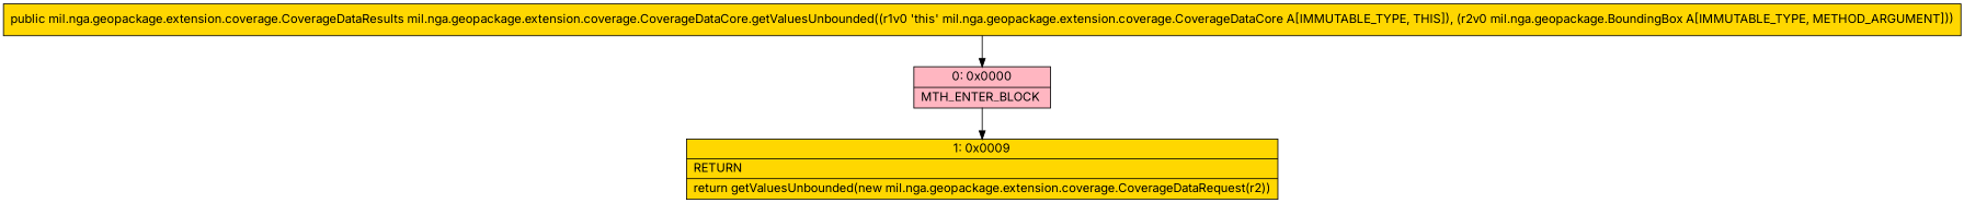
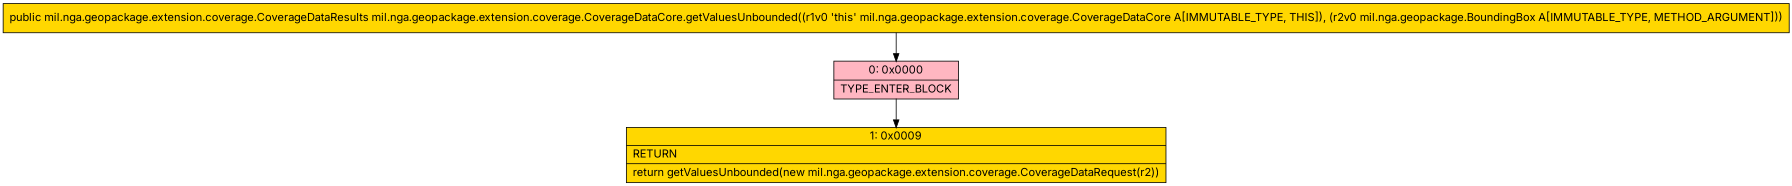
  digraph {
    fontname=Inter
    node [shape=record style=filled fillcolor=gold fontname=Inter]
    edge [fontname=Inter]
-   n1 [label="{0\:\ 0x0000|MTH_ENTER_BLOCK\l}" fillcolor=lightpink]
+   n1 [label="{0\:\ 0x0000|TYPE_ENTER_BLOCK\l}" fillcolor=lightpink]
    n2 [label="{1\:\ 0x0009|RETURN\l|return getValuesUnbounded(new mil.nga.geopackage.extension.coverage.CoverageDataRequest(r2))\l}"]
    n3 [label="{public mil.nga.geopackage.extension.coverage.CoverageDataResults mil.nga.geopackage.extension.coverage.CoverageDataCore.getValuesUnbounded((r1v0 'this' mil.nga.geopackage.extension.coverage.CoverageDataCore A[IMMUTABLE_TYPE, THIS]), (r2v0 mil.nga.geopackage.BoundingBox A[IMMUTABLE_TYPE, METHOD_ARGUMENT])) }"]
    n1 -> n2
    n3 -> n1
  }
